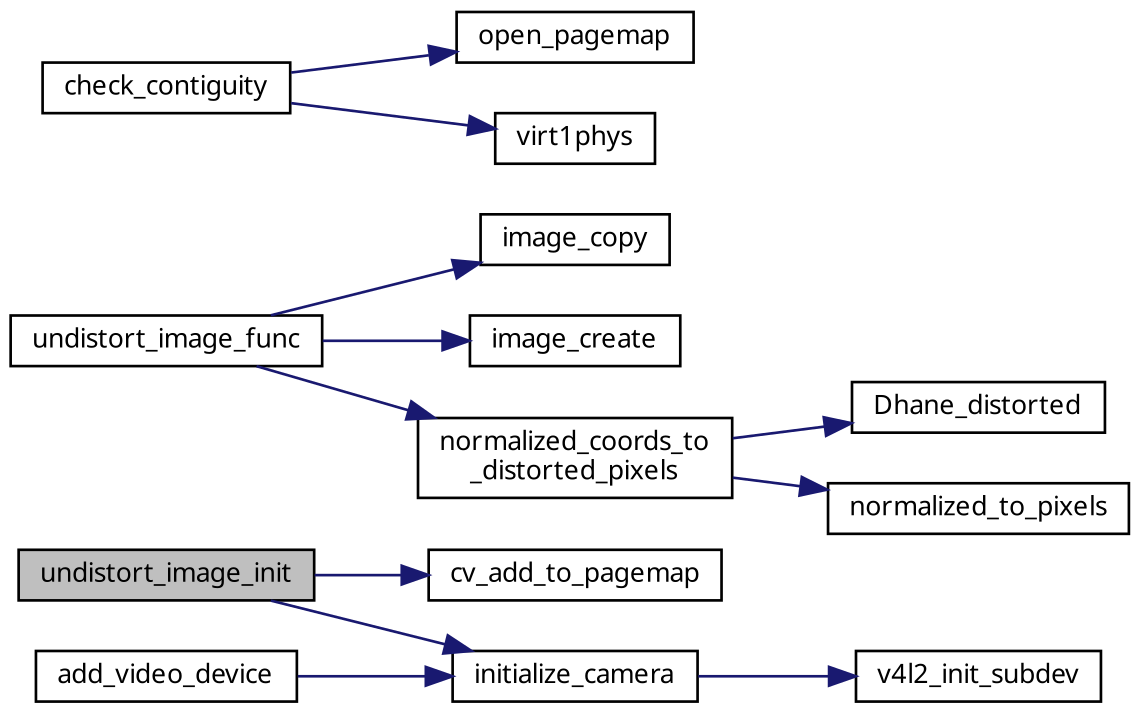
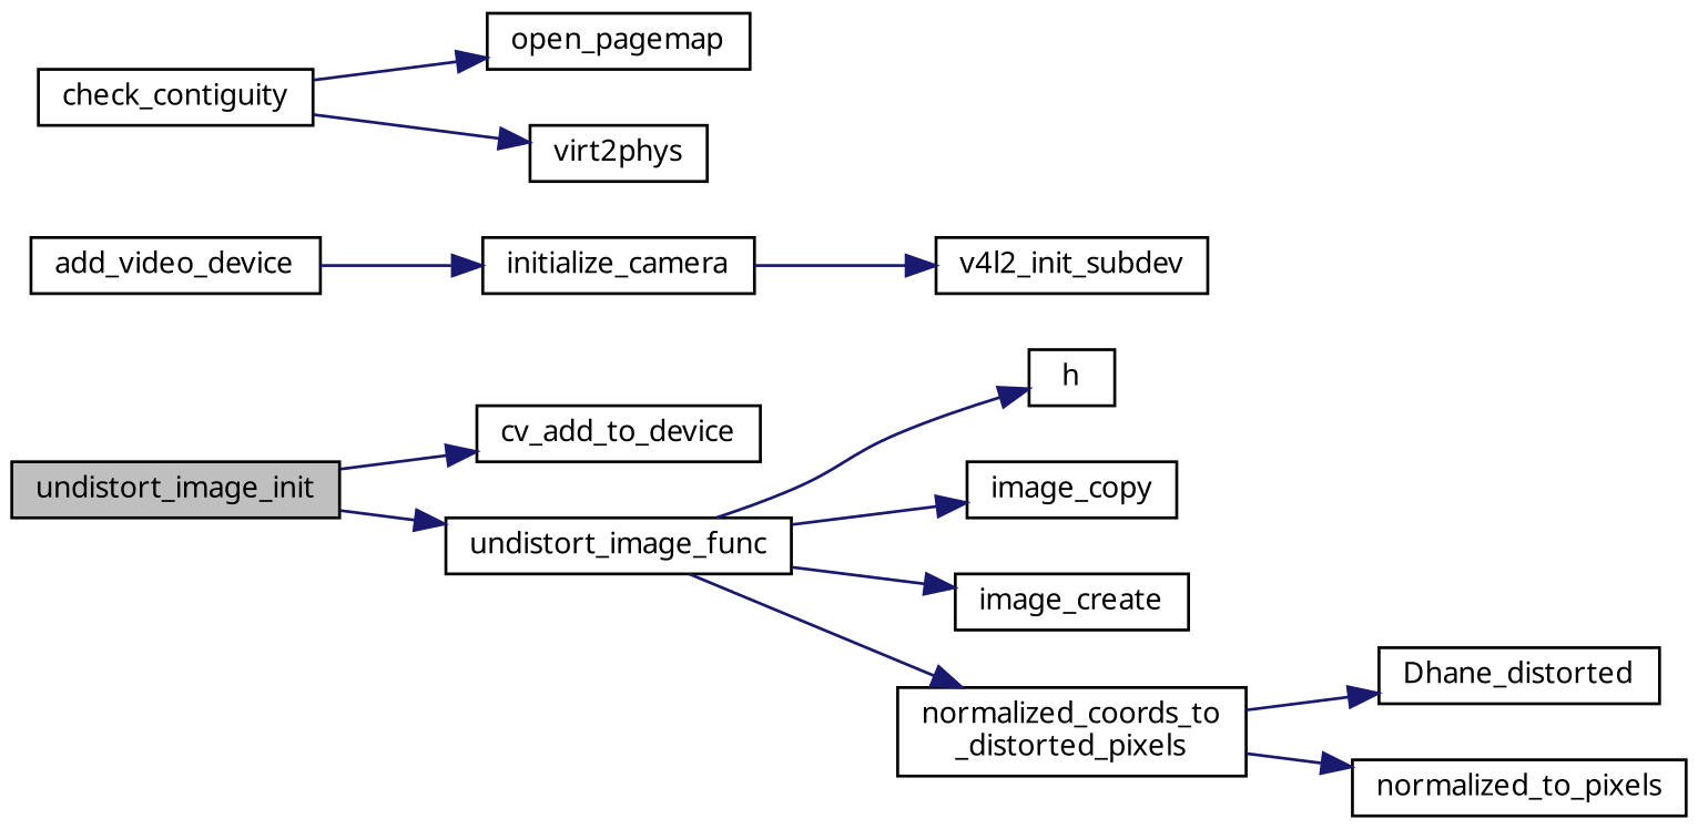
  digraph {
    fontname="Noto Sans"
    rankdir=LR
    node [color=black fillcolor=white fontname="Noto Sans" fontsize=10 shape=record style=filled]
    edge [color=midnightblue fontname="Noto Sans" fontsize=10 labelfontname=FreeSans labelfontsize=10 style=solid]
    n1 [fillcolor=grey75 fontcolor=black height=0.2 label=undistort_image_init width=0.4]
-   n2 [height=0.2 label=cv_add_to_pagemap width=0.4]
+   n2 [height=0.2 label=cv_add_to_device width=0.4]
    n3 [height=0.2 label=undistort_image_func width=0.4]
+   n4 [height=0.2 label=h width=0.4]
    n5 [height=0.2 label=image_copy width=0.4]
    n6 [height=0.2 label=image_create width=0.4]
    n7 [height=0.2 label="normalized_coords_to\l_distorted_pixels" width=0.4]
    n8 [height=0.2 label=add_video_device width=0.4]
    n9 [height=0.2 label=initialize_camera width=0.4]
    n10 [height=0.2 label=v4l2_init_subdev width=0.4]
    n11 [height=0.2 label=check_contiguity width=0.4]
    n12 [height=0.2 label=open_pagemap width=0.4]
-   n13 [height=0.2 label=virt1phys width=0.4]
+   n13 [height=0.2 label=virt2phys width=0.4]
    n14 [height=0.2 label=Dhane_distorted width=0.4]
    n15 [height=0.2 label=normalized_to_pixels width=0.4]
    n1 -> n2
-   n1 -> n9
+   n1 -> n3
+   n3 -> n4
    n3 -> n5
    n3 -> n6
    n3 -> n7
    n7 -> n14
    n7 -> n15
    n8 -> n9
    n9 -> n10
    n11 -> n12
    n11 -> n13
  }
